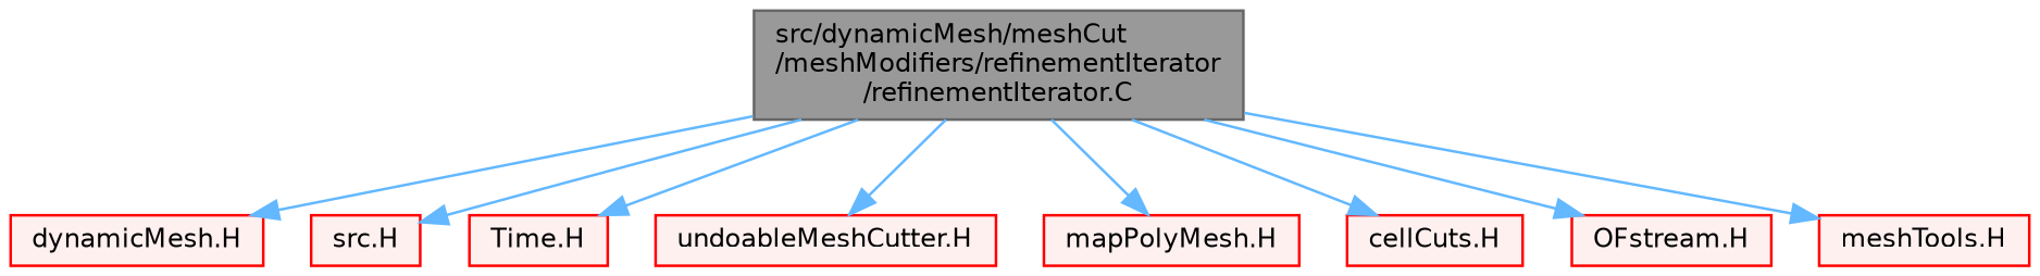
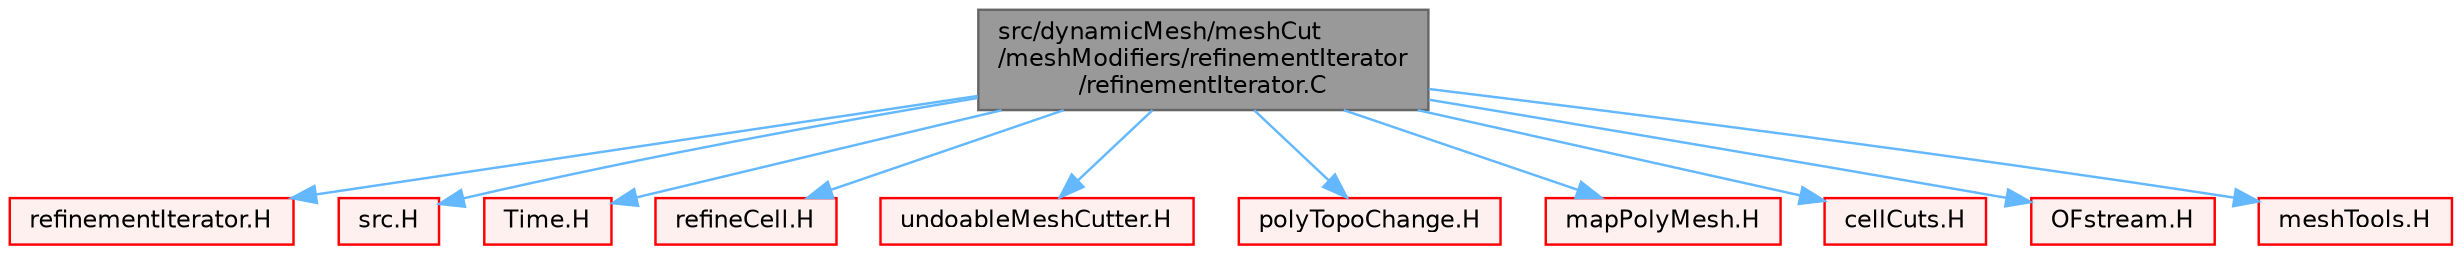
  digraph {
    node [color=red fillcolor="#FFF0F0" fontname=Helvetica fontsize=10 shape=box style=filled]
    edge [color=steelblue1 fontname=Helvetica fontsize=10 labelfontname=Helvetica labelfontsize=10 style=solid]
    n1 [color=gray40 fillcolor=grey60 fontcolor=black height=0.2 label="src/dynamicMesh/meshCut\l/meshModifiers/refinementIterator\l/refinementIterator.C" width=0.4]
-   n2 [height=0.2 label="dynamicMesh.H" width=0.4]
+   n2 [height=0.2 label="refinementIterator.H" width=0.4]
    n3 [height=0.2 label="src.H" width=0.4]
    n4 [height=0.2 label="Time.H" width=0.4]
+   n5 [height=0.2 label="refineCell.H" width=0.4]
    n6 [height=0.2 label="undoableMeshCutter.H" width=0.4]
+   n7 [height=0.2 label="polyTopoChange.H" width=0.4]
    n8 [height=0.2 label="mapPolyMesh.H" width=0.4]
    n9 [height=0.2 label="cellCuts.H" width=0.4]
    n10 [height=0.2 label="OFstream.H" width=0.4]
    n11 [height=0.2 label="meshTools.H" width=0.4]
    n1 -> n2
    n1 -> n3
    n1 -> n4
+   n1 -> n5
    n1 -> n6
+   n1 -> n7
    n1 -> n8
    n1 -> n9
    n1 -> n10
    n1 -> n11
  }
